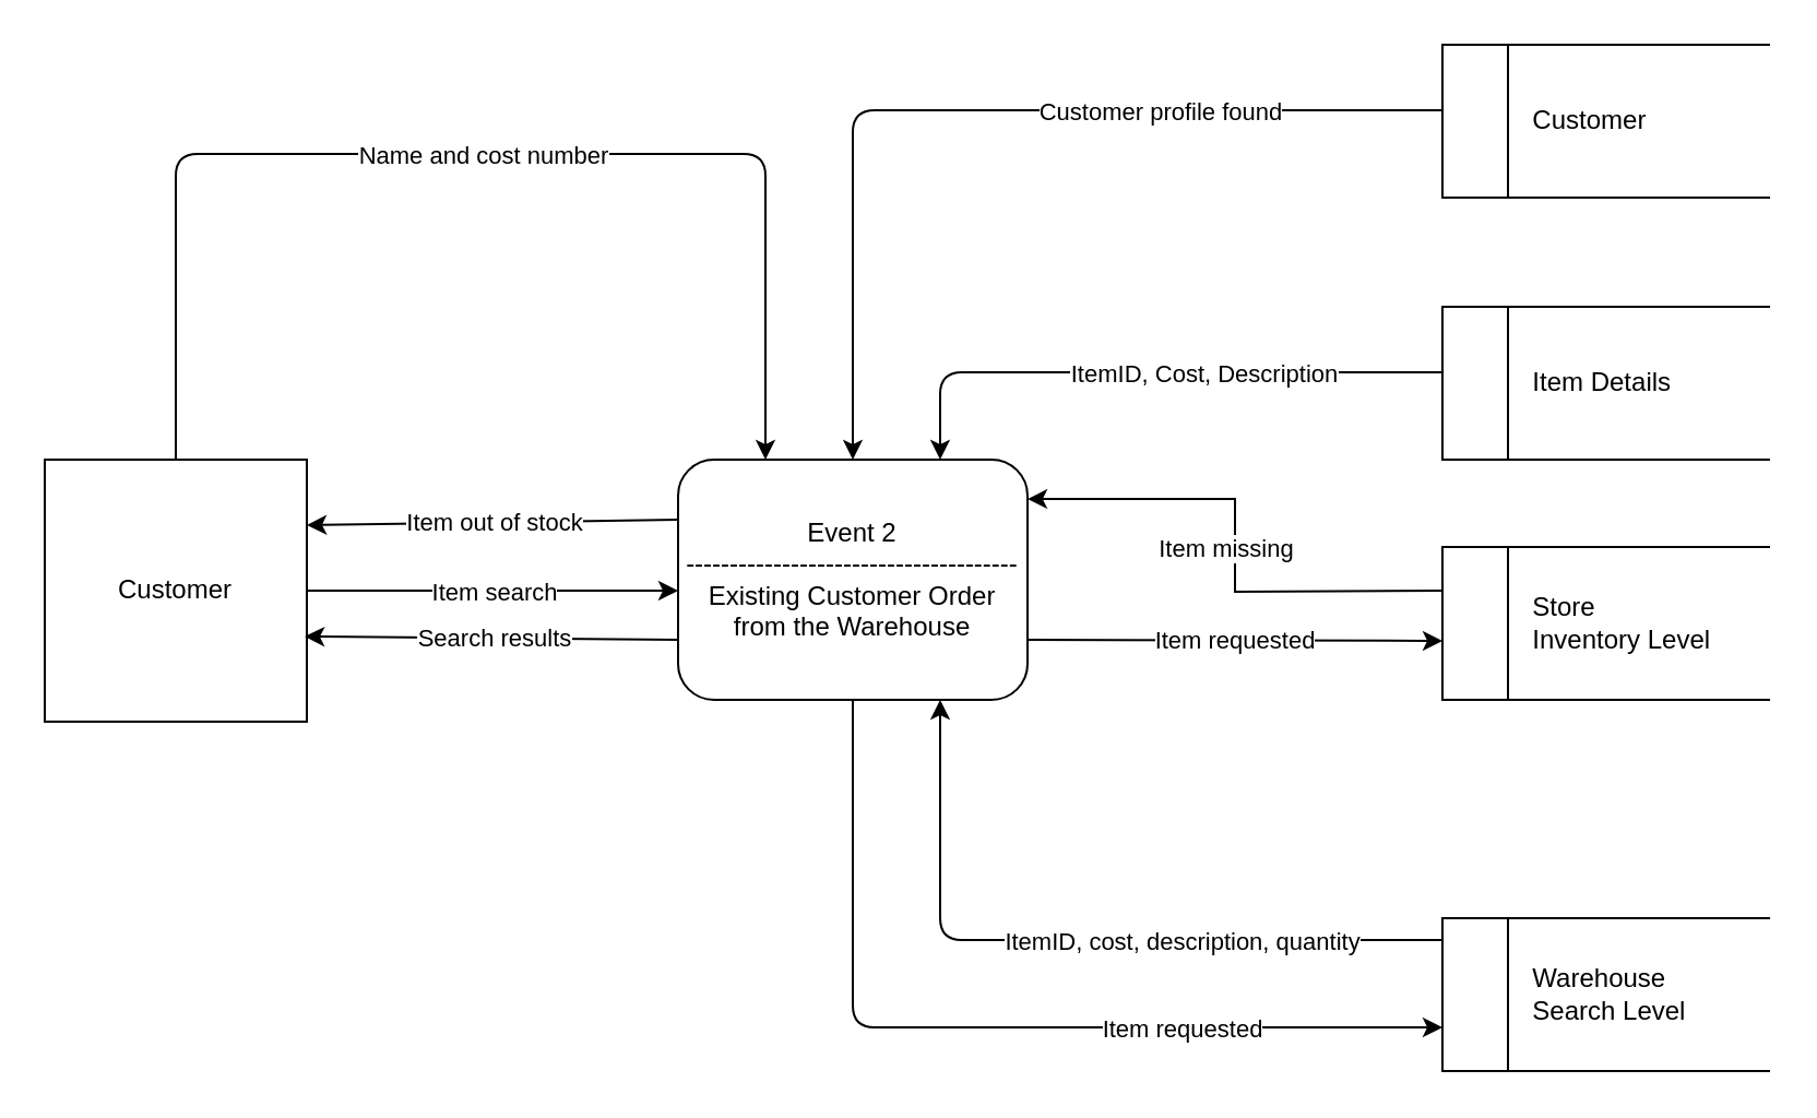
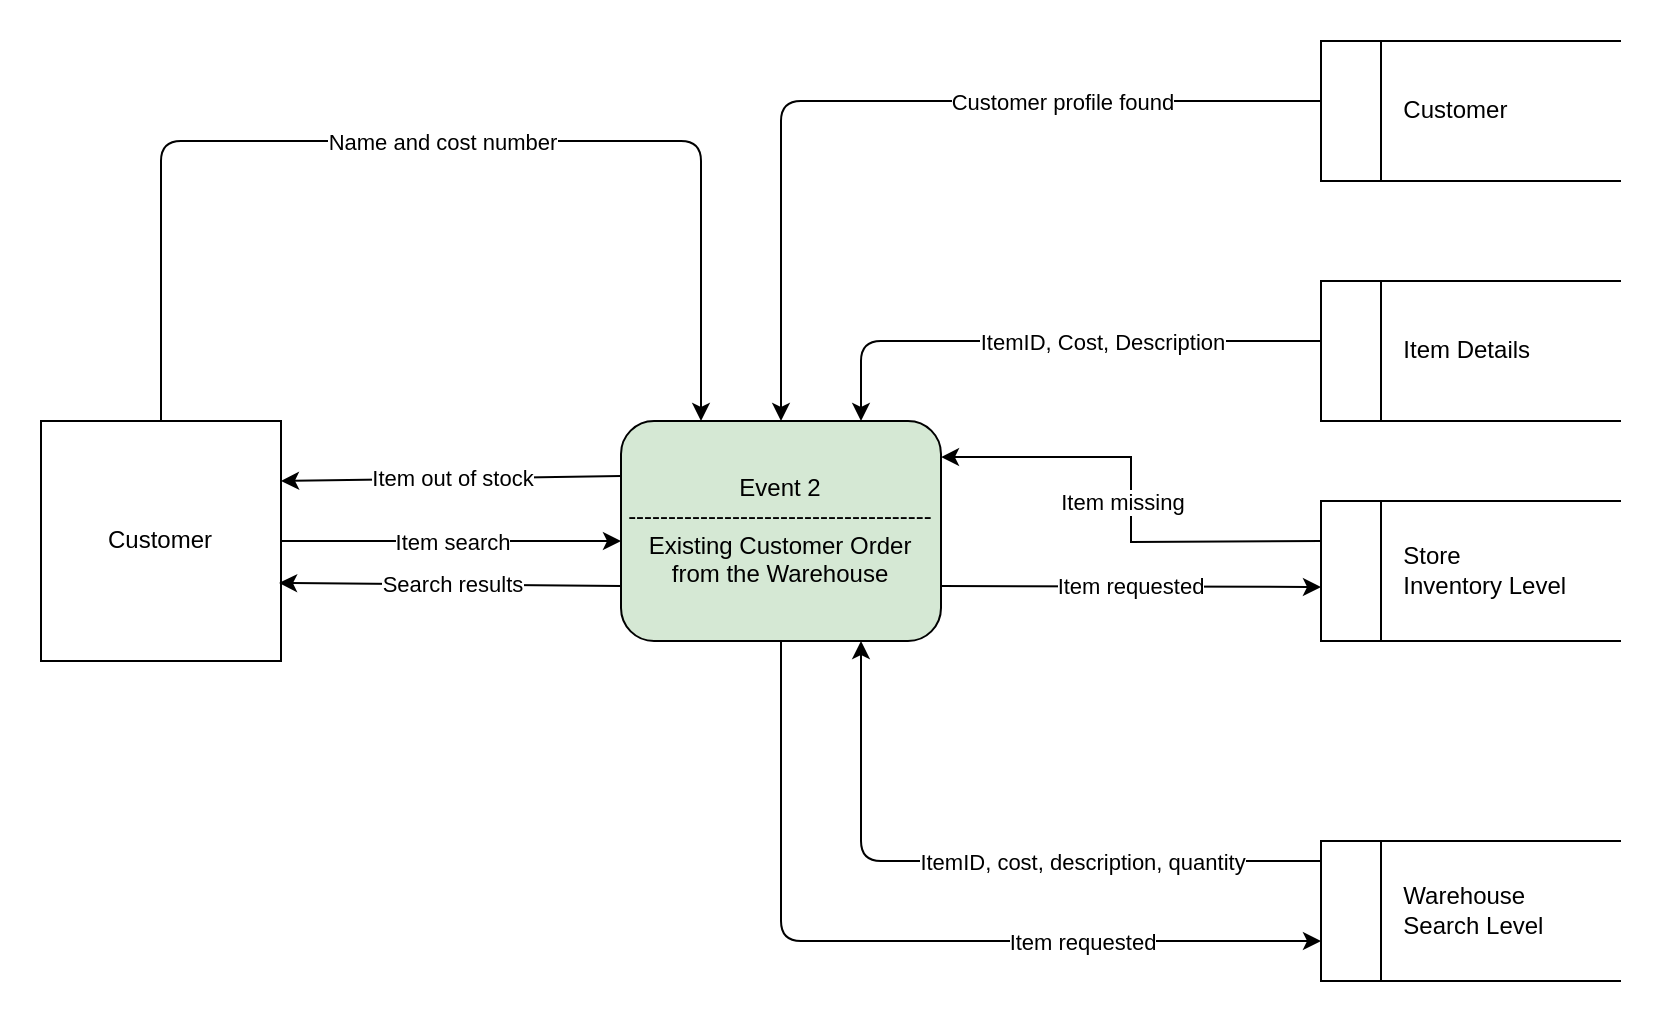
  <mxCell id="0" />
  <mxCell id="1" parent="0" />
- <mxCell id="2" value="Event 2&lt;br&gt;--------------------------------------&lt;br&gt;Existing Customer Order from the Warehouse" style="rounded=1;whiteSpace=wrap;html=1;" parent="1" vertex="1"><mxGeometry x="310" y="210" width="160" height="110" as="geometry" /></mxCell>
+ <mxCell id="2" value="Event 2&lt;br&gt;--------------------------------------&lt;br&gt;Existing Customer Order from the Warehouse" style="rounded=1;whiteSpace=wrap;html=1;fillColor=#d5e8d4;" parent="1" vertex="1"><mxGeometry x="310" y="210" width="160" height="110" as="geometry" /></mxCell>
  <mxCell id="3" style="edgeStyle=orthogonalEdgeStyle;rounded=0;orthogonalLoop=1;jettySize=auto;html=1;exitX=0;exitY=0.25;exitDx=0;exitDy=0;entryX=1;entryY=0.164;entryDx=0;entryDy=0;entryPerimeter=0;" edge="1" parent="1" target="2"><mxGeometry relative="1" as="geometry"><mxPoint x="660" y="270" as="sourcePoint" /></mxGeometry></mxCell>
  <mxCell id="4" value="Customer" style="whiteSpace=wrap;html=1;aspect=fixed;" parent="1" vertex="1"><mxGeometry x="20" y="210" width="120" height="120" as="geometry" /></mxCell>
  <mxCell id="5" value="" style="endArrow=classic;html=1;exitX=0.5;exitY=0;exitDx=0;exitDy=0;entryX=0.25;entryY=0;entryDx=0;entryDy=0;" parent="1" source="4" target="2" edge="1"><mxGeometry relative="1" as="geometry"><mxPoint x="170" y="200" as="sourcePoint" /><mxPoint x="360" y="70" as="targetPoint" /><Array as="points"><mxPoint x="80" y="70" /><mxPoint x="350" y="70" /></Array></mxGeometry></mxCell>
  <mxCell id="6" value="" style="endArrow=classic;html=1;exitX=1;exitY=0.5;exitDx=0;exitDy=0;" parent="1" source="4" edge="1"><mxGeometry relative="1" as="geometry"><mxPoint x="370" y="270" as="sourcePoint" /><mxPoint x="310" y="270" as="targetPoint" /></mxGeometry></mxCell>
  <mxCell id="7" value="Item search" style="edgeLabel;resizable=0;html=1;align=center;verticalAlign=middle;" parent="6" connectable="0" vertex="1"><mxGeometry relative="1" as="geometry" /></mxCell>
  <mxCell id="8" value="" style="endArrow=classic;html=1;exitX=0;exitY=0.75;exitDx=0;exitDy=0;entryX=0.992;entryY=0.675;entryDx=0;entryDy=0;entryPerimeter=0;" parent="1" source="2" target="4" edge="1"><mxGeometry relative="1" as="geometry"><mxPoint x="370" y="270" as="sourcePoint" /><mxPoint x="470" y="270" as="targetPoint" /></mxGeometry></mxCell>
  <mxCell id="9" value="Search results" style="edgeLabel;resizable=0;html=1;align=center;verticalAlign=middle;" parent="8" connectable="0" vertex="1"><mxGeometry relative="1" as="geometry" /></mxCell>
  <mxCell id="10" value="" style="endArrow=classic;html=1;exitX=0;exitY=0.5;exitDx=0;exitDy=0;entryX=0.5;entryY=0;entryDx=0;entryDy=0;" parent="1" target="2" edge="1"><mxGeometry relative="1" as="geometry"><mxPoint x="660" y="50" as="sourcePoint" /><mxPoint x="470" y="110" as="targetPoint" /><Array as="points"><mxPoint x="390" y="50" /></Array></mxGeometry></mxCell>
  <mxCell id="11" value="Customer profile found" style="edgeLabel;resizable=0;html=1;align=center;verticalAlign=middle;" parent="10" connectable="0" vertex="1"><mxGeometry relative="1" as="geometry"><mxPoint x="85" as="offset" /></mxGeometry></mxCell>
  <mxCell id="12" value="" style="endArrow=classic;html=1;exitX=1;exitY=0.75;exitDx=0;exitDy=0;" parent="1" source="2" edge="1"><mxGeometry relative="1" as="geometry"><mxPoint x="370" y="270" as="sourcePoint" /><mxPoint x="660" y="293" as="targetPoint" /><Array as="points" /></mxGeometry></mxCell>
  <mxCell id="13" value="Item requested" style="edgeLabel;resizable=0;html=1;align=center;verticalAlign=middle;" parent="12" connectable="0" vertex="1"><mxGeometry relative="1" as="geometry" /></mxCell>
  <mxCell id="14" value="" style="endArrow=classic;html=1;entryX=1;entryY=0.25;entryDx=0;entryDy=0;exitX=0;exitY=0.25;exitDx=0;exitDy=0;" parent="1" source="2" target="4" edge="1"><mxGeometry relative="1" as="geometry"><mxPoint x="370" y="270" as="sourcePoint" /><mxPoint x="470" y="270" as="targetPoint" /></mxGeometry></mxCell>
  <mxCell id="15" value="Item out of stock" style="edgeLabel;resizable=0;html=1;align=center;verticalAlign=middle;" parent="14" connectable="0" vertex="1"><mxGeometry relative="1" as="geometry" /></mxCell>
  <mxCell id="16" value="" style="endArrow=classic;html=1;exitX=0.5;exitY=1;exitDx=0;exitDy=0;entryX=0;entryY=0.75;entryDx=0;entryDy=0;" parent="1" source="2" edge="1"><mxGeometry relative="1" as="geometry"><mxPoint x="370" y="270" as="sourcePoint" /><mxPoint x="660" y="470" as="targetPoint" /><Array as="points"><mxPoint x="390" y="400" /><mxPoint x="390" y="470" /></Array></mxGeometry></mxCell>
  <mxCell id="17" value="Item requested" style="edgeLabel;resizable=0;html=1;align=center;verticalAlign=middle;" parent="16" connectable="0" vertex="1"><mxGeometry relative="1" as="geometry"><mxPoint x="90" as="offset" /></mxGeometry></mxCell>
  <mxCell id="18" value="" style="endArrow=classic;html=1;exitX=0;exitY=0.25;exitDx=0;exitDy=0;entryX=0.75;entryY=1;entryDx=0;entryDy=0;" parent="1" target="2" edge="1"><mxGeometry relative="1" as="geometry"><mxPoint x="660" y="430" as="sourcePoint" /><mxPoint x="430" y="340" as="targetPoint" /><Array as="points"><mxPoint x="430" y="430" /></Array></mxGeometry></mxCell>
  <mxCell id="19" value="ItemID, cost, description, quantity" style="edgeLabel;resizable=0;html=1;align=center;verticalAlign=middle;" parent="18" connectable="0" vertex="1"><mxGeometry relative="1" as="geometry"><mxPoint x="50" as="offset" /></mxGeometry></mxCell>
  <mxCell id="20" value="" style="endArrow=classic;html=1;entryX=0.75;entryY=0;entryDx=0;entryDy=0;exitX=0;exitY=0.5;exitDx=0;exitDy=0;" parent="1" target="2" edge="1"><mxGeometry relative="1" as="geometry"><mxPoint x="660" y="170" as="sourcePoint" /><mxPoint x="470" y="270" as="targetPoint" /><Array as="points"><mxPoint x="430" y="170" /></Array></mxGeometry></mxCell>
  <mxCell id="21" value="ItemID, Cost, Description" style="edgeLabel;resizable=0;html=1;align=center;verticalAlign=middle;" parent="20" connectable="0" vertex="1"><mxGeometry relative="1" as="geometry"><mxPoint x="25" as="offset" /></mxGeometry></mxCell>
  <mxCell id="22" value="Item missing" style="edgeLabel;resizable=0;html=1;align=center;verticalAlign=middle;" connectable="0" vertex="1" parent="1"><mxGeometry x="560" y="250" as="geometry" /></mxCell>
  <mxCell id="23" value="Name and cost number" style="edgeLabel;resizable=0;html=1;align=center;verticalAlign=middle;" connectable="0" vertex="1" parent="1"><mxGeometry x="220" y="70" as="geometry" /></mxCell>
  <mxCell id="24" value="&amp;nbsp; &amp;nbsp; &amp;nbsp; &amp;nbsp; &amp;nbsp; &amp;nbsp;Customer" style="html=1;dashed=0;whitespace=wrap;shape=mxgraph.dfd.dataStoreID;align=left;spacingLeft=3;points=[[0,0],[0.5,0],[1,0],[0,0.5],[1,0.5],[0,1],[0.5,1],[1,1]];" vertex="1" parent="1"><mxGeometry x="660" y="20" width="150" height="70" as="geometry" /></mxCell>
  <mxCell id="25" value="&lt;span style=&quot;text-align: center&quot;&gt;&amp;nbsp; &amp;nbsp; &amp;nbsp; &amp;nbsp; &amp;nbsp; &amp;nbsp;Item Details&lt;/span&gt;" style="html=1;dashed=0;whitespace=wrap;shape=mxgraph.dfd.dataStoreID;align=left;spacingLeft=3;points=[[0,0],[0.5,0],[1,0],[0,0.5],[1,0.5],[0,1],[0.5,1],[1,1]];" vertex="1" parent="1"><mxGeometry x="660" y="140" width="150" height="70" as="geometry" /></mxCell>
  <mxCell id="26" value="&lt;span style=&quot;text-align: center&quot;&gt;&amp;nbsp; &amp;nbsp; &amp;nbsp; &amp;nbsp; &amp;nbsp; &amp;nbsp;Store&lt;/span&gt;&lt;br style=&quot;text-align: center&quot;&gt;&lt;span style=&quot;text-align: center&quot;&gt;&amp;nbsp; &amp;nbsp; &amp;nbsp; &amp;nbsp; &amp;nbsp; &amp;nbsp;Inventory Level&lt;/span&gt;" style="html=1;dashed=0;whitespace=wrap;shape=mxgraph.dfd.dataStoreID;align=left;spacingLeft=3;points=[[0,0],[0.5,0],[1,0],[0,0.5],[1,0.5],[0,1],[0.5,1],[1,1]];" vertex="1" parent="1"><mxGeometry x="660" y="250" width="150" height="70" as="geometry" /></mxCell>
  <mxCell id="27" value="&lt;span style=&quot;text-align: center&quot;&gt;&amp;nbsp; &amp;nbsp; &amp;nbsp; &amp;nbsp; &amp;nbsp; &amp;nbsp;Warehouse&lt;/span&gt;&lt;br style=&quot;text-align: center&quot;&gt;&lt;span style=&quot;text-align: center&quot;&gt;&amp;nbsp; &amp;nbsp; &amp;nbsp; &amp;nbsp; &amp;nbsp; &amp;nbsp;Search Level&lt;/span&gt;" style="html=1;dashed=0;whitespace=wrap;shape=mxgraph.dfd.dataStoreID;align=left;spacingLeft=3;points=[[0,0],[0.5,0],[1,0],[0,0.5],[1,0.5],[0,1],[0.5,1],[1,1]];" vertex="1" parent="1"><mxGeometry x="660" y="420" width="150" height="70" as="geometry" /></mxCell>
